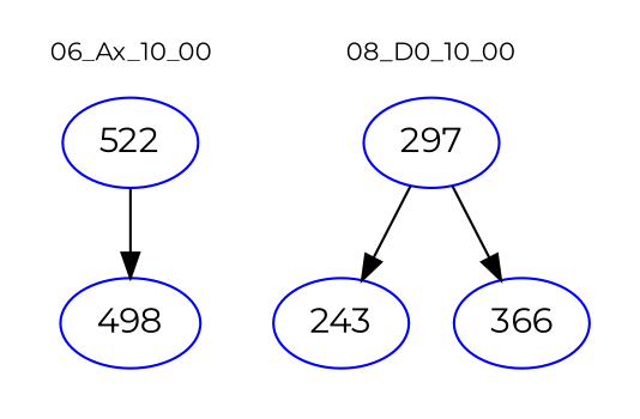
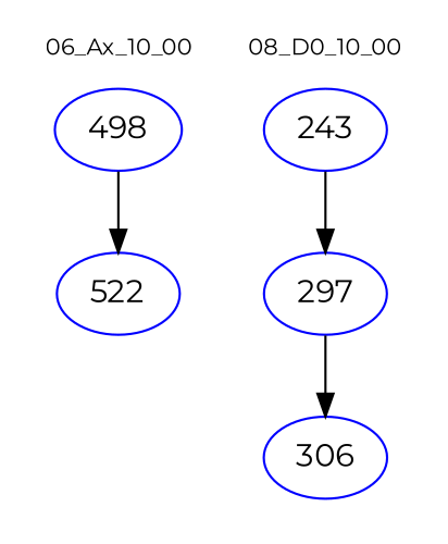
  digraph {
    fontname=Montserrat
    node [color=blue fontname=Montserrat]
    edge [color=black fontname=Montserrat]
    n1 [label=498]
    n2 [label=522]
    n3 [label=297]
    n4 [label=243]
-   n5 [label=366]
+   n5 [label=306]
    subgraph cluster_1 {
      color=white
      fontsize=10
      label="06_Ax_10_00"
      n1
      n2
    }
    subgraph cluster_2 {
      color=white
      fontsize=10
      label="08_D0_10_00"
      n3
      n4
      n5
    }
-   n2 -> n1
-   n3 -> n4
+   n1 -> n2
+   n4 -> n3
    n3 -> n5
  }
